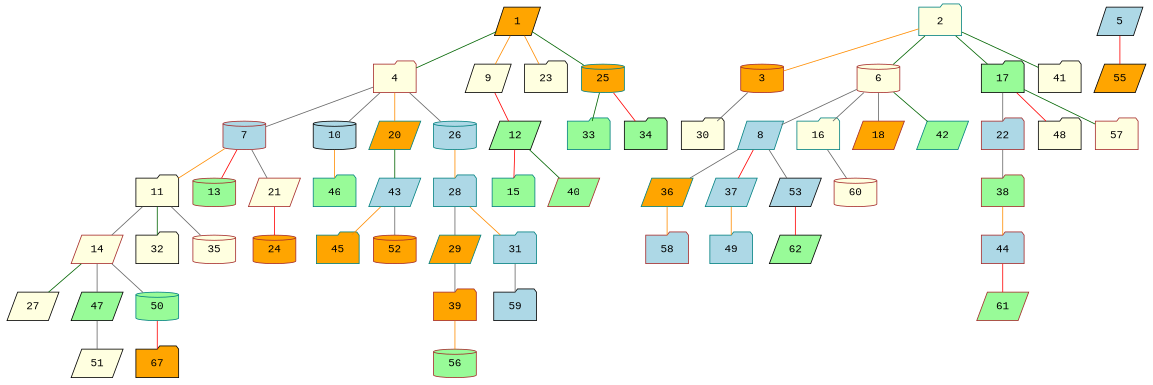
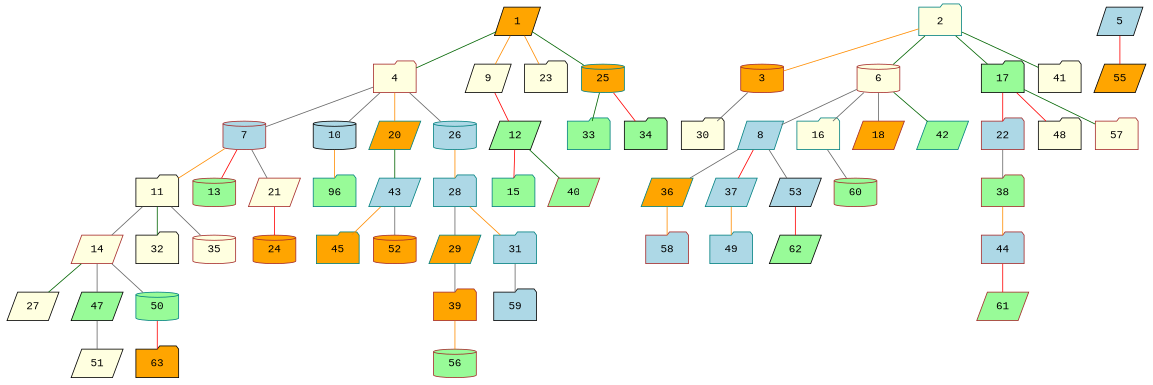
  graph {
    fontname="Liberation Mono"
    node [color=black fillcolor=lightyellow fontname="Liberation Mono" shape=folder style=filled]
    edge [color=gray40 fontname="Liberation Mono"]
    1 [fillcolor=orange shape=parallelogram]
    4 [color=brown]
    9 [shape=parallelogram]
    23
    25 [color=teal fillcolor=orange shape=cylinder]
    2 [color=teal]
    3 [color=brown fillcolor=orange shape=cylinder]
    6 [color=brown shape=cylinder]
    17 [fillcolor=palegreen]
    41
    7 [color=brown fillcolor=lightblue shape=cylinder]
    10 [fillcolor=lightblue shape=cylinder]
    20 [color=teal fillcolor=orange shape=parallelogram]
    26 [color=teal fillcolor=lightblue shape=cylinder]
    12 [fillcolor=palegreen shape=parallelogram]
    33 [color=teal fillcolor=palegreen]
    34 [fillcolor=palegreen]
    30
    5 [fillcolor=lightblue shape=parallelogram]
    55 [fillcolor=orange shape=parallelogram]
    8 [color=teal fillcolor=lightblue shape=parallelogram]
    16 [color=teal]
    18 [color=brown fillcolor=orange shape=parallelogram]
    42 [color=teal fillcolor=palegreen shape=parallelogram]
    22 [color=brown fillcolor=lightblue]
    48
    57 [color=brown]
    11
    13 [color=brown fillcolor=palegreen shape=cylinder]
    21 [color=brown shape=parallelogram]
-   46 [color=teal fillcolor=palegreen]
+   46 [color=teal fillcolor=palegreen label=96]
    43 [color=teal fillcolor=lightblue shape=parallelogram]
    28 [color=teal fillcolor=lightblue]
    36 [color=teal fillcolor=orange shape=parallelogram]
    37 [color=teal fillcolor=lightblue shape=parallelogram]
    53 [fillcolor=lightblue shape=parallelogram]
-   60 [color=brown shape=cylinder]
+   60 [color=brown fillcolor=palegreen shape=cylinder]
    14 [color=brown shape=parallelogram]
    32
    35 [color=brown shape=cylinder]
    24 [color=brown fillcolor=orange shape=cylinder]
    58 [color=brown fillcolor=lightblue]
    49 [color=teal fillcolor=lightblue]
    62 [fillcolor=palegreen shape=parallelogram]
    15 [color=teal fillcolor=palegreen]
    40 [color=brown fillcolor=palegreen shape=parallelogram]
    27 [shape=parallelogram]
    47 [fillcolor=palegreen shape=parallelogram]
    50 [color=teal fillcolor=palegreen shape=cylinder]
    51 [shape=parallelogram]
-   63 [fillcolor=orange label=67]
+   63 [fillcolor=orange]
    38 [color=brown fillcolor=palegreen]
    45 [color=teal fillcolor=orange]
    52 [color=brown fillcolor=orange shape=cylinder]
    44 [color=brown fillcolor=lightblue]
    29 [color=teal fillcolor=orange shape=parallelogram]
    31 [color=teal fillcolor=lightblue]
    39 [color=brown fillcolor=orange]
    59 [fillcolor=lightblue]
    56 [color=brown fillcolor=palegreen shape=cylinder]
    61 [color=brown fillcolor=palegreen shape=parallelogram]
    1 -- 4 [color=darkgreen]
    1 -- 9 [color=darkorange]
    1 -- 23 [color=darkorange]
    1 -- 25 [color=darkgreen]
    4 -- 7
    4 -- 10
    4 -- 20 [color=darkorange]
    4 -- 26
    9 -- 12 [color=red]
    25 -- 33 [color=darkgreen]
    25 -- 34 [color=red]
    2 -- 3 [color=darkorange]
    2 -- 6 [color=darkgreen]
    2 -- 17 [color=darkgreen]
    2 -- 41 [color=darkgreen]
    3 -- 30
    6 -- 8
    6 -- 16
    6 -- 18
    6 -- 42 [color=darkgreen]
-   17 -- 22
+   17 -- 22 [color=red]
    17 -- 48 [color=red]
    17 -- 57 [color=darkgreen]
    7 -- 11 [color=darkorange]
    7 -- 13 [color=red]
    7 -- 21
    10 -- 46 [color=darkorange]
    20 -- 43 [color=darkgreen]
    26 -- 28 [color=darkorange]
    12 -- 15 [color=red]
    12 -- 40 [color=darkgreen]
    5 -- 55 [color=red]
    8 -- 36
    8 -- 37 [color=red]
    8 -- 53
    16 -- 60
    22 -- 38
    11 -- 14
    11 -- 32 [color=darkgreen]
    11 -- 35
    21 -- 24 [color=red]
    43 -- 45 [color=darkorange]
    43 -- 52
    28 -- 29
    28 -- 31 [color=darkorange]
    36 -- 58 [color=darkorange]
    37 -- 49 [color=darkorange]
    53 -- 62 [color=red]
    14 -- 27 [color=darkgreen]
    14 -- 47
    14 -- 50
    47 -- 51
    50 -- 63 [color=red]
    38 -- 44 [color=darkorange]
    44 -- 61 [color=red]
    29 -- 39
    31 -- 59
    39 -- 56 [color=darkorange]
  }
